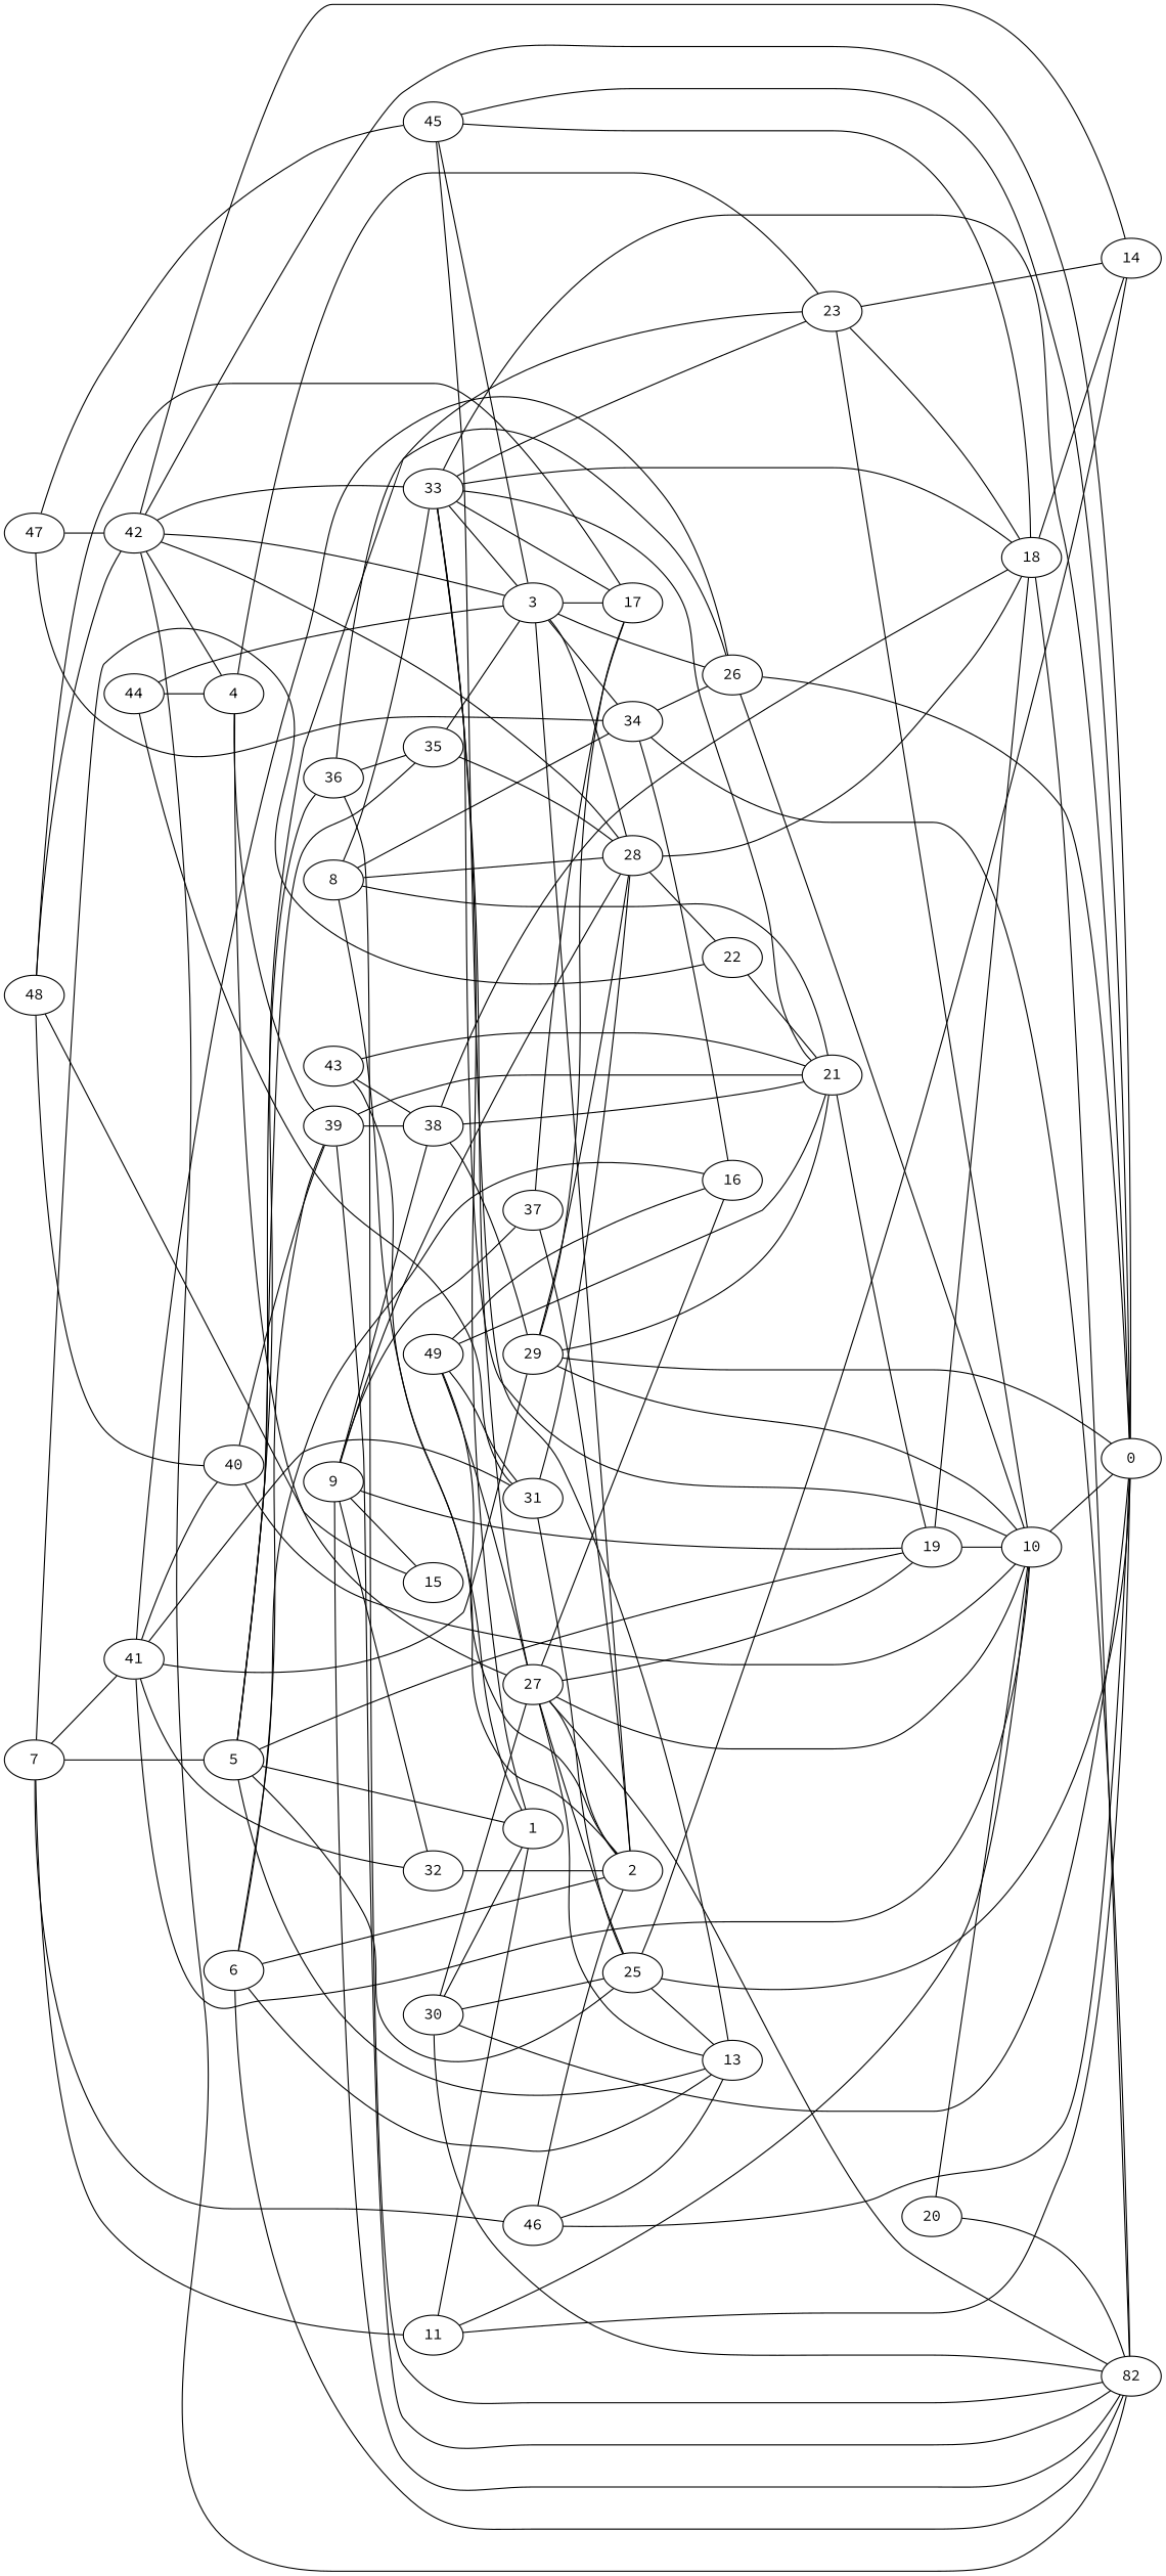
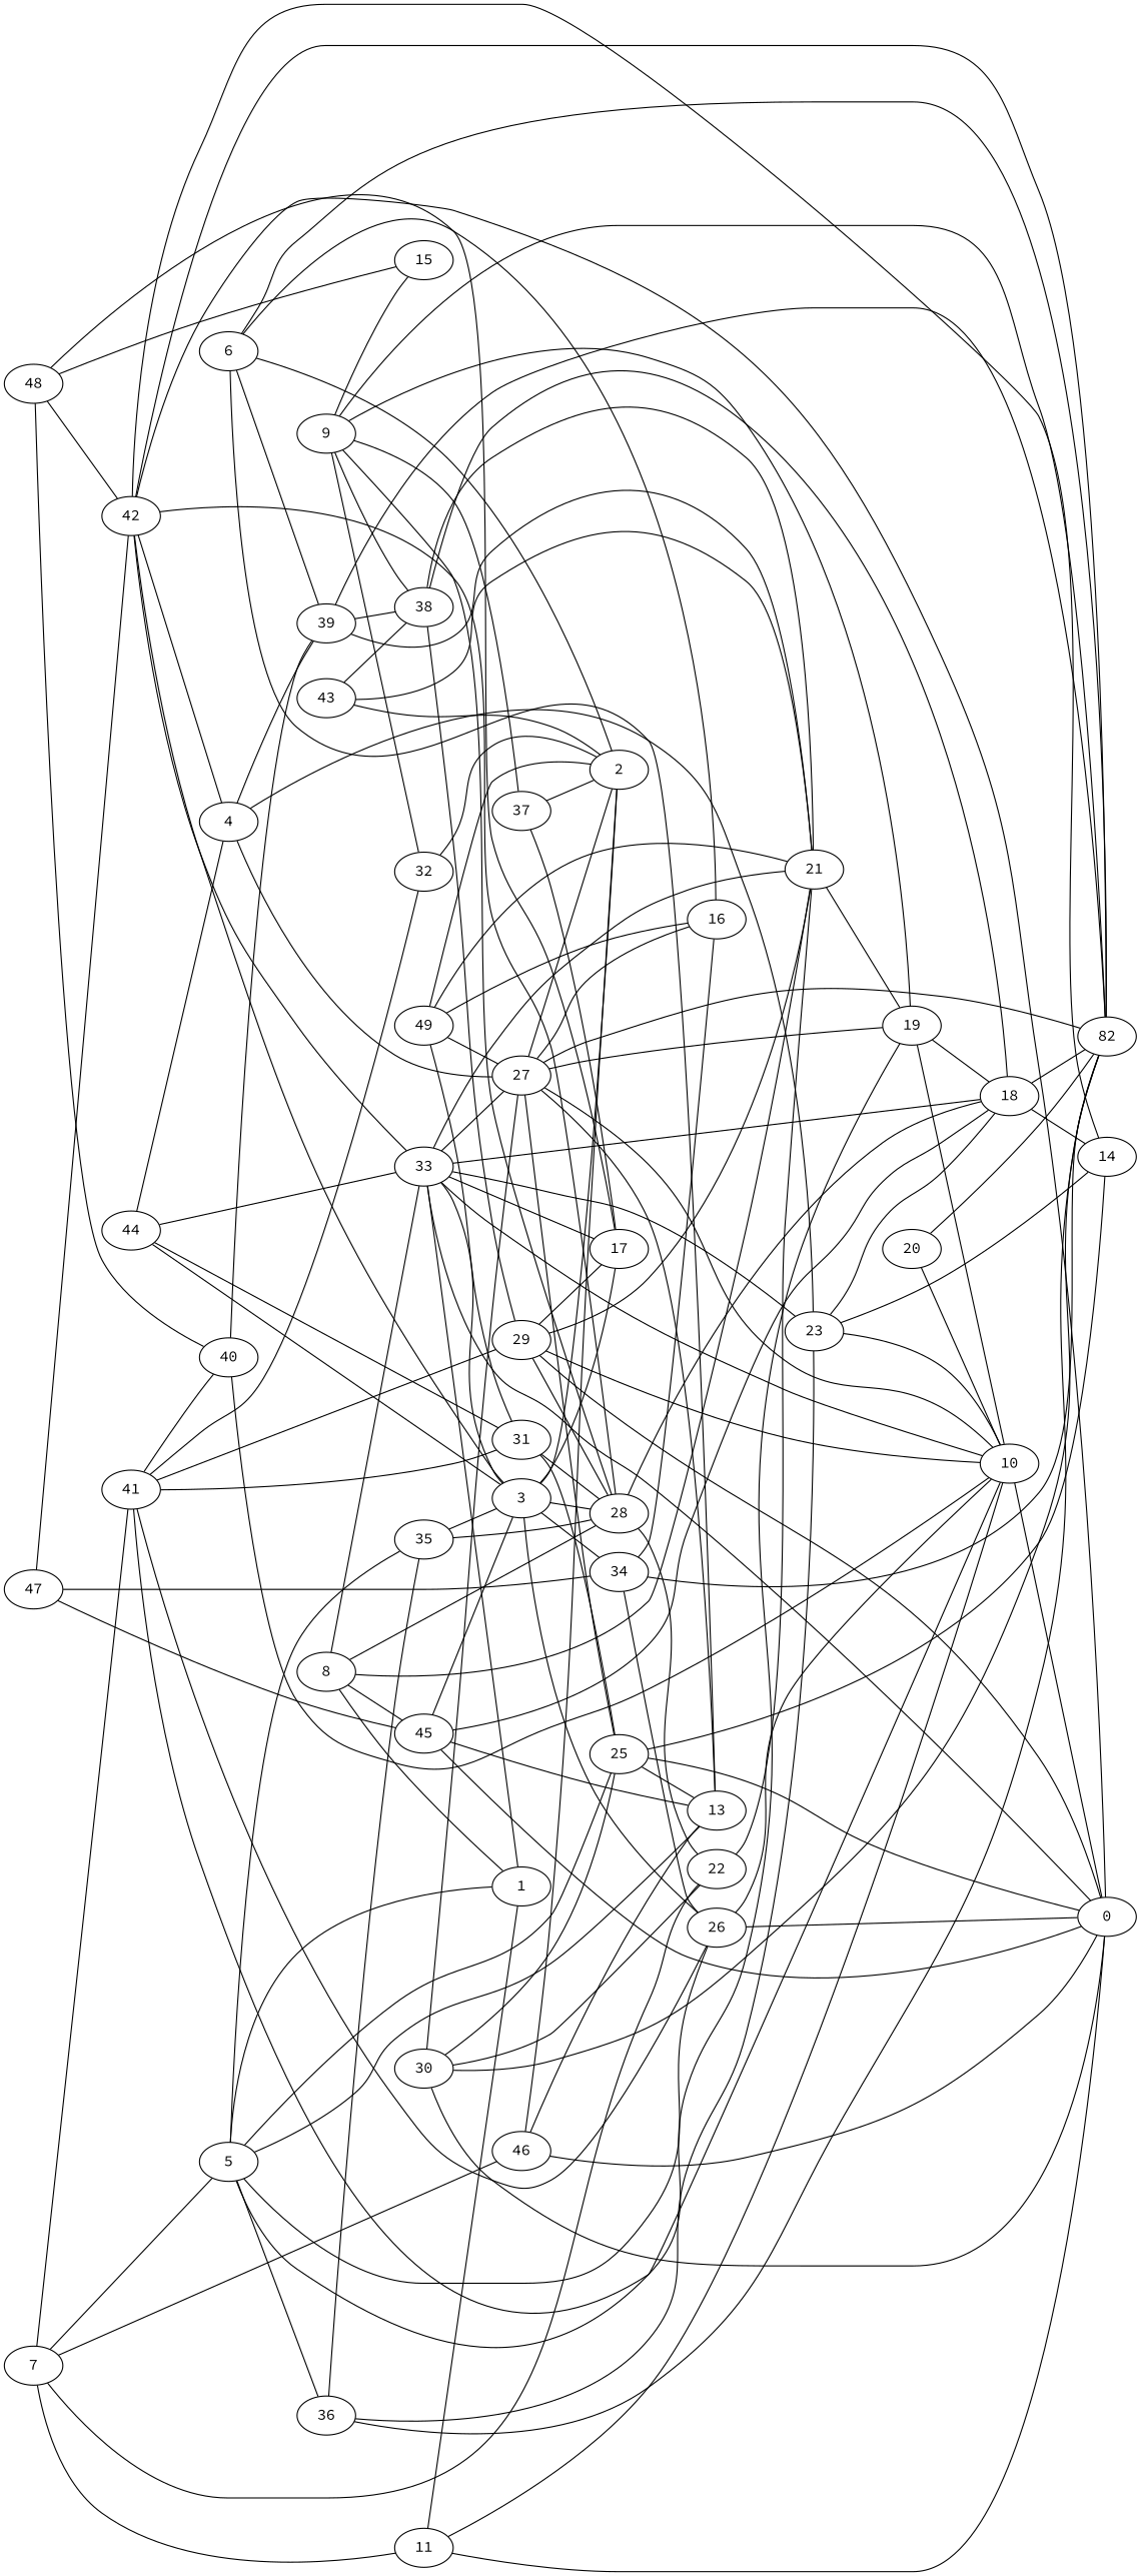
  digraph {
    fontname="Source Code Pro"
    rankdir=LR
    node [fontname="Source Code Pro"]
    edge [color=black dir=none fontname="Source Code Pro"]
    48
    17
    15
    40
    42
    n6 [label=82]
    31
    25
    28
    0
    14
    13
    18
    22
    46
    2
    8
    1
    33
    21
    45
    37
    10
    3
    23
    27
    19
    11
    26
    16
    30
    6
    39
    38
    29
    20
    4
    43
    7
    41
    5
    35
    32
    36
    9
    47
    34
    49
    44
    subgraph sub_1 {
      48
      17
      15
      40
      42
      n6
      31
      25
      28
      0
      14
      13
      18
      22
      46
      2
      8
      1
      33
      21
      45
      37
      10
      3
      23
      27
      19
      11
      26
      16
      30
      6
      39
      38
      29
      20
      4
      43
      7
      41
      5
      35
      32
      36
      9
      47
      34
      49
      44
    }
    48 -> 17
    48 -> 15
    48 -> 40
    48 -> 42
    40 -> 10
    40 -> 39
    42 -> n6
    42 -> 28
    42 -> 0
    42 -> 14
    42 -> 33
    42 -> 3
    42 -> 4
    31 -> 25
    31 -> 28
    25 -> 0
    25 -> 14
    25 -> 13
    28 -> 18
    28 -> 22
    18 -> n6
    18 -> 14
    22 -> 21
    46 -> 0
    46 -> 13
    46 -> 2
    8 -> 28
    8 -> 1
    8 -> 33
    8 -> 21
-   8 -> 34
+   8 -> 45
    33 -> 17
    33 -> 0
    33 -> 18
    33 -> 1
    33 -> 21
    33 -> 10
    33 -> 3
    33 -> 23
    33 -> 27
    21 -> 19
    45 -> 0
    45 -> 13
    45 -> 18
    45 -> 3
    37 -> 17
    37 -> 2
    10 -> 0
    3 -> 17
    3 -> 28
    3 -> 2
    3 -> 26
    3 -> 34
    23 -> 14
    23 -> 18
    23 -> 10
    27 -> n6
    27 -> 25
    27 -> 13
    27 -> 2
    27 -> 10
    27 -> 19
    27 -> 16
    19 -> 18
    19 -> 10
    11 -> 0
    11 -> 1
    11 -> 10
    26 -> 0
    26 -> 10
    30 -> n6
    30 -> 25
    30 -> 0
-   30 -> 1
+   30 -> 22
    30 -> 27
    6 -> n6
    6 -> 13
    6 -> 2
    6 -> 16
    6 -> 39
    39 -> n6
    39 -> 21
    39 -> 38
    38 -> 18
    38 -> 21
    38 -> 29
    29 -> 17
    29 -> 28
    29 -> 0
    29 -> 21
    29 -> 10
    20 -> n6
    20 -> 10
    4 -> 23
    4 -> 27
    4 -> 39
    43 -> 2
    43 -> 21
    43 -> 38
    7 -> 22
    7 -> 46
    7 -> 11
    7 -> 41
    7 -> 5
    41 -> 40
    41 -> 31
    41 -> 10
    41 -> 26
    41 -> 29
    41 -> 32
    5 -> 25
    5 -> 13
    5 -> 1
    5 -> 19
    5 -> 26
    5 -> 35
    5 -> 36
    35 -> 28
    35 -> 3
    32 -> 2
    36 -> n6
    36 -> 23
    36 -> 35
    9 -> 15
    9 -> n6
    9 -> 28
    9 -> 37
    9 -> 19
    9 -> 38
    9 -> 32
    47 -> 42
    47 -> 45
    47 -> 34
    34 -> n6
    34 -> 26
    34 -> 16
    49 -> 31
    49 -> 2
    49 -> 21
    49 -> 27
    49 -> 16
    44 -> 31
+   44 -> 33
    44 -> 3
    44 -> 4
  }
